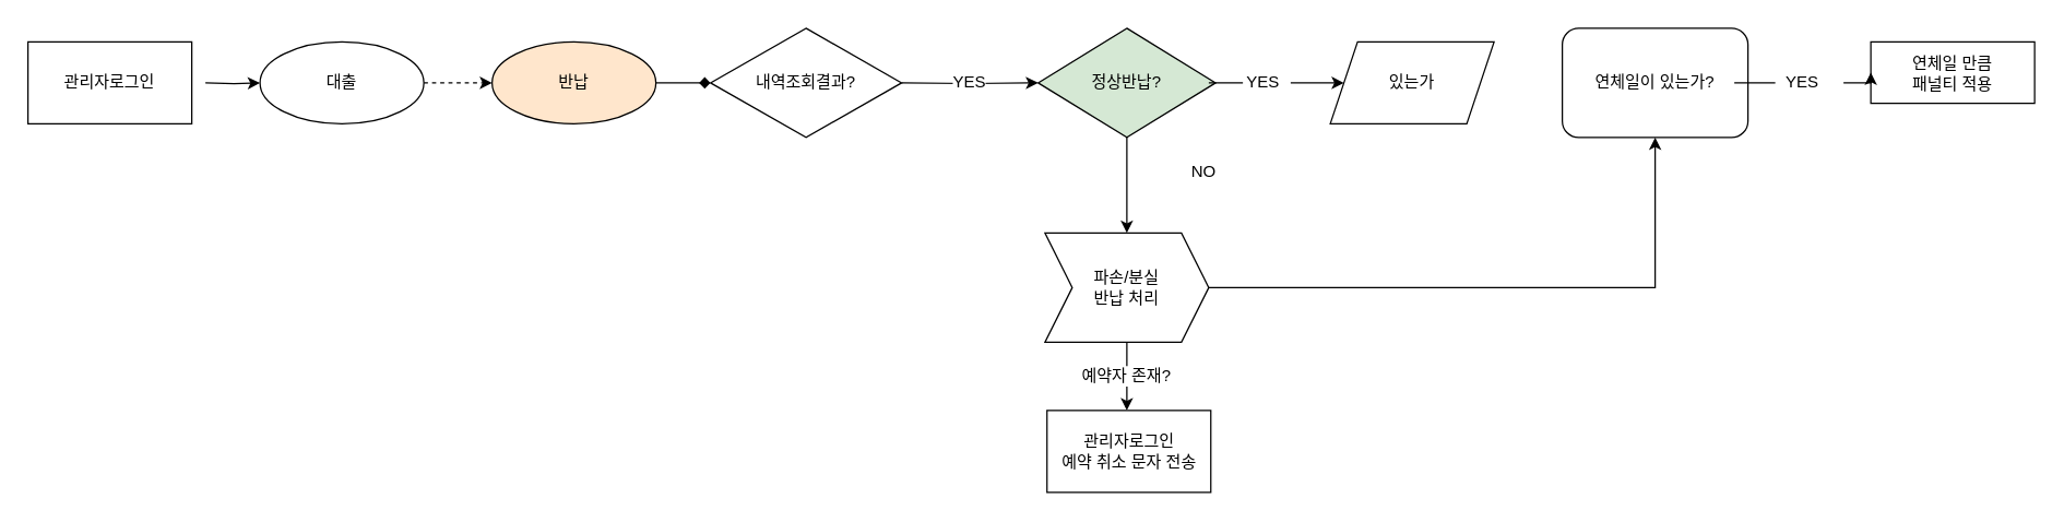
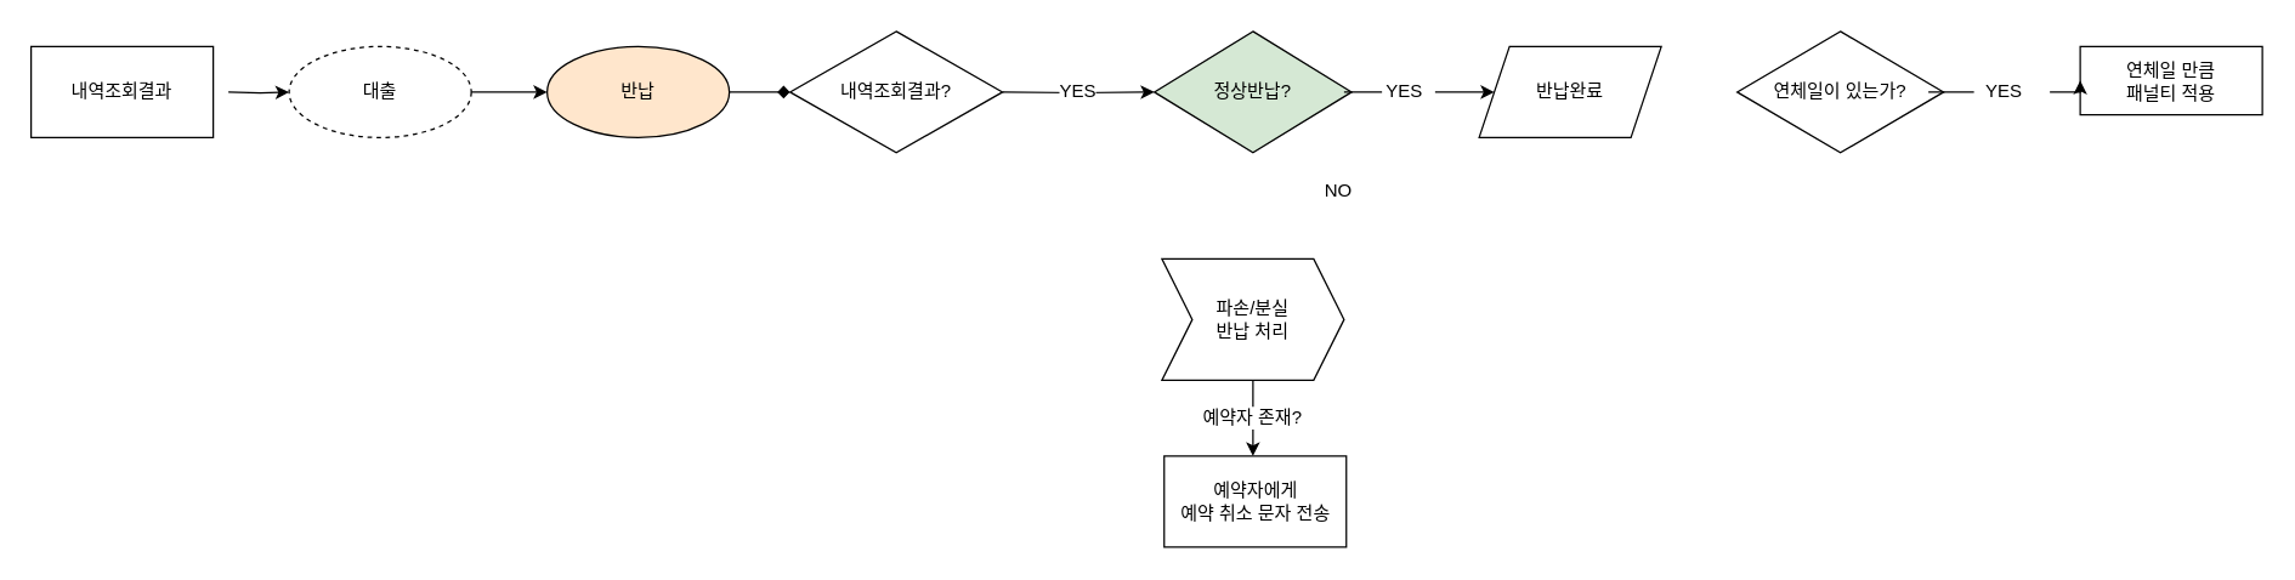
  <mxCell id="0" />
  <mxCell id="1" parent="0" />
  <mxCell id="2" value="" style="edgeStyle=orthogonalEdgeStyle;rounded=0;orthogonalLoop=1;jettySize=auto;html=1;" parent="1" target="5" edge="1"><mxGeometry relative="1" as="geometry"><mxPoint x="150" y="60" as="sourcePoint" /></mxGeometry></mxCell>
- <mxCell id="3" value="관리자로그인" style="rounded=0;whiteSpace=wrap;html=1;" parent="1" vertex="1"><mxGeometry x="20" y="30" width="120" height="60" as="geometry" /></mxCell>
- <mxCell id="4" value="" style="edgeStyle=orthogonalEdgeStyle;rounded=0;orthogonalLoop=1;jettySize=auto;html=1;dashed=1;" parent="1" source="5" target="7" edge="1"><mxGeometry relative="1" as="geometry" /></mxCell>
- <mxCell id="5" value="대출" style="ellipse;whiteSpace=wrap;html=1;rounded=0;" parent="1" vertex="1"><mxGeometry x="190" y="30" width="120" height="60" as="geometry" /></mxCell>
+ <mxCell id="3" value="내역조회결과" style="rounded=0;whiteSpace=wrap;html=1;" parent="1" vertex="1"><mxGeometry x="20" y="30" width="120" height="60" as="geometry" /></mxCell>
+ <mxCell id="4" value="" style="edgeStyle=orthogonalEdgeStyle;rounded=0;orthogonalLoop=1;jettySize=auto;html=1;" parent="1" source="5" target="7" edge="1"><mxGeometry relative="1" as="geometry" /></mxCell>
+ <mxCell id="5" value="대출" style="ellipse;whiteSpace=wrap;html=1;rounded=0;dashed=1;" parent="1" vertex="1"><mxGeometry x="190" y="30" width="120" height="60" as="geometry" /></mxCell>
  <mxCell id="6" style="edgeStyle=orthogonalEdgeStyle;rounded=0;orthogonalLoop=1;jettySize=auto;html=1;exitX=1;exitY=0.5;exitDx=0;exitDy=0;endArrow=diamond;" parent="1" source="7" target="14" edge="1"><mxGeometry relative="1" as="geometry" /></mxCell>
  <mxCell id="7" value="반납" style="ellipse;whiteSpace=wrap;html=1;rounded=0;fillColor=#ffe6cc;" parent="1" vertex="1"><mxGeometry x="360" y="30" width="120" height="60" as="geometry" /></mxCell>
- <mxCell id="8" value="있는가" style="shape=parallelogram;perimeter=parallelogramPerimeter;whiteSpace=wrap;html=1;fixedSize=1;rounded=0;" parent="1" vertex="1"><mxGeometry x="974" y="30" width="120" height="60" as="geometry" /></mxCell>
- <mxCell id="9" style="edgeStyle=orthogonalEdgeStyle;rounded=0;orthogonalLoop=1;jettySize=auto;html=1;exitX=1;exitY=0.5;exitDx=0;exitDy=0;entryX=0.5;entryY=1;entryDx=0;entryDy=0;labelBackgroundColor=default;" parent="1" source="11" target="20" edge="1"><mxGeometry relative="1" as="geometry"><mxPoint x="950" y="220" as="sourcePoint" /></mxGeometry></mxCell>
+ <mxCell id="8" value="반납완료" style="shape=parallelogram;perimeter=parallelogramPerimeter;whiteSpace=wrap;html=1;fixedSize=1;rounded=0;" parent="1" vertex="1"><mxGeometry x="974" y="30" width="120" height="60" as="geometry" /></mxCell>
  <mxCell id="10" style="edgeStyle=orthogonalEdgeStyle;rounded=0;orthogonalLoop=1;jettySize=auto;html=1;entryX=0.5;entryY=0;entryDx=0;entryDy=0;labelBackgroundColor=default;" parent="1" source="11" edge="1"><mxGeometry relative="1" as="geometry"><mxPoint x="825" y="300" as="targetPoint" /></mxGeometry></mxCell>
  <mxCell id="11" value="파손/분실&lt;br&gt;반납 처리" style="shape=step;perimeter=stepPerimeter;whiteSpace=wrap;html=1;fixedSize=1;rounded=0;" parent="1" vertex="1"><mxGeometry x="765" y="170" width="120" height="80" as="geometry" /></mxCell>
  <mxCell id="12" value="연체일 만큼 &lt;br&gt;패널티 적용" style="whiteSpace=wrap;html=1;rounded=0;" parent="1" vertex="1"><mxGeometry x="1370" y="30" width="120" height="45" as="geometry" /></mxCell>
  <mxCell id="13" style="edgeStyle=orthogonalEdgeStyle;rounded=0;orthogonalLoop=1;jettySize=auto;html=1;entryX=0;entryY=0.5;entryDx=0;entryDy=0;labelBackgroundColor=default;" parent="1" target="17" edge="1"><mxGeometry relative="1" as="geometry"><mxPoint x="750" y="60" as="targetPoint" /><mxPoint x="660" y="60" as="sourcePoint" /></mxGeometry></mxCell>
  <mxCell id="14" value="&lt;font style=&quot;vertical-align: inherit&quot;&gt;&lt;font style=&quot;vertical-align: inherit&quot;&gt;내역조회결과?&lt;/font&gt;&lt;/font&gt;" style="rhombus;whiteSpace=wrap;html=1;" parent="1" vertex="1"><mxGeometry x="520" y="20" width="140" height="80" as="geometry" /></mxCell>
- <mxCell id="15" style="edgeStyle=orthogonalEdgeStyle;rounded=0;orthogonalLoop=1;jettySize=auto;html=1;exitX=0.5;exitY=1;exitDx=0;exitDy=0;entryX=0.5;entryY=0;entryDx=0;entryDy=0;labelBackgroundColor=default;" parent="1" source="17" target="11" edge="1"><mxGeometry relative="1" as="geometry" /></mxCell>
  <mxCell id="16" style="edgeStyle=orthogonalEdgeStyle;rounded=0;orthogonalLoop=1;jettySize=auto;html=1;entryX=0;entryY=0.5;entryDx=0;entryDy=0;labelBackgroundColor=default;startArrow=none;" parent="1" source="23" target="8" edge="1"><mxGeometry relative="1" as="geometry" /></mxCell>
  <mxCell id="17" value="정상반납?" style="rhombus;whiteSpace=wrap;html=1;fillColor=#d5e8d4;" parent="1" vertex="1"><mxGeometry x="760" y="20" width="130" height="80" as="geometry" /></mxCell>
  <mxCell id="18" value="NO" style="text;html=1;align=center;verticalAlign=middle;whiteSpace=wrap;rounded=0;labelBackgroundColor=default;" parent="1" vertex="1"><mxGeometry x="859" y="110" width="45" height="30" as="geometry" /></mxCell>
  <mxCell id="19" style="edgeStyle=orthogonalEdgeStyle;rounded=0;orthogonalLoop=1;jettySize=auto;html=1;entryX=0;entryY=0.5;entryDx=0;entryDy=0;labelBackgroundColor=default;startArrow=none;" parent="1" source="26" target="12" edge="1"><mxGeometry relative="1" as="geometry" /></mxCell>
- <mxCell id="20" value="연체일이 있는가?" style="whiteSpace=wrap;html=1;rounded=1;" parent="1" vertex="1"><mxGeometry x="1144" y="20" width="136" height="80" as="geometry" /></mxCell>
+ <mxCell id="20" value="연체일이 있는가?" style="rhombus;whiteSpace=wrap;html=1;" parent="1" vertex="1"><mxGeometry x="1144" y="20" width="136" height="80" as="geometry" /></mxCell>
  <mxCell id="21" value="YES" style="text;html=1;align=center;verticalAlign=middle;whiteSpace=wrap;rounded=0;labelBackgroundColor=#FFFFFF;" parent="1" vertex="1"><mxGeometry x="680" y="45" width="60" height="30" as="geometry" /></mxCell>
  <mxCell id="22" value="예약자 존재?" style="text;html=1;align=center;verticalAlign=middle;whiteSpace=wrap;rounded=0;labelBackgroundColor=default;" parent="1" vertex="1"><mxGeometry x="780" y="260" width="90" height="30" as="geometry" /></mxCell>
  <mxCell id="23" value="YES" style="text;html=1;align=center;verticalAlign=middle;whiteSpace=wrap;rounded=0;labelBackgroundColor=#FFFFFF;" parent="1" vertex="1"><mxGeometry x="905" y="45" width="40" height="30" as="geometry" /></mxCell>
  <mxCell id="24" value="" style="edgeStyle=orthogonalEdgeStyle;rounded=0;orthogonalLoop=1;jettySize=auto;html=1;entryX=0;entryY=0.5;entryDx=0;entryDy=0;labelBackgroundColor=default;endArrow=none;" parent="1" source="17" target="23" edge="1"><mxGeometry relative="1" as="geometry"><mxPoint x="890" y="60" as="sourcePoint" /><mxPoint x="984" y="60" as="targetPoint" /></mxGeometry></mxCell>
- <mxCell id="25" value="관리자로그인&lt;br&gt;예약 취소 문자 전송" style="whiteSpace=wrap;html=1;rounded=0;" parent="1" vertex="1"><mxGeometry x="766.5" y="300" width="120" height="60" as="geometry" /></mxCell>
+ <mxCell id="25" value="예약자에게&lt;br&gt;예약 취소 문자 전송" style="whiteSpace=wrap;html=1;rounded=0;" parent="1" vertex="1"><mxGeometry x="766.5" y="300" width="120" height="60" as="geometry" /></mxCell>
  <mxCell id="26" value="YES" style="text;html=1;strokeColor=none;fillColor=none;align=center;verticalAlign=middle;whiteSpace=wrap;rounded=0;labelBackgroundColor=default;" parent="1" vertex="1"><mxGeometry x="1290" y="45" width="60" height="30" as="geometry" /></mxCell>
  <mxCell id="27" value="" style="edgeStyle=orthogonalEdgeStyle;rounded=0;orthogonalLoop=1;jettySize=auto;html=1;entryX=0;entryY=0.5;entryDx=0;entryDy=0;labelBackgroundColor=default;endArrow=none;" parent="1" source="20" target="26" edge="1"><mxGeometry relative="1" as="geometry"><mxPoint x="1280" y="60" as="sourcePoint" /><mxPoint x="1370" y="60" as="targetPoint" /></mxGeometry></mxCell>
